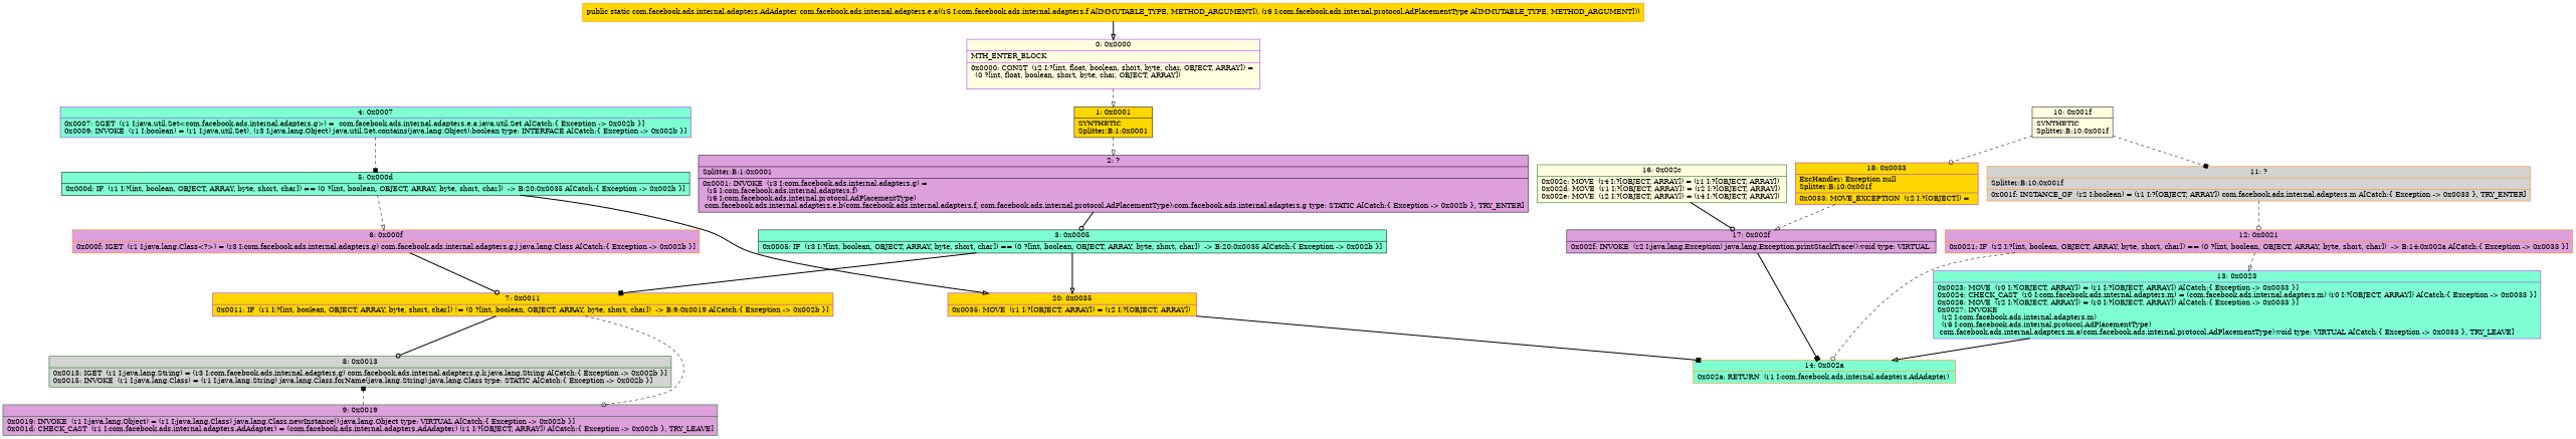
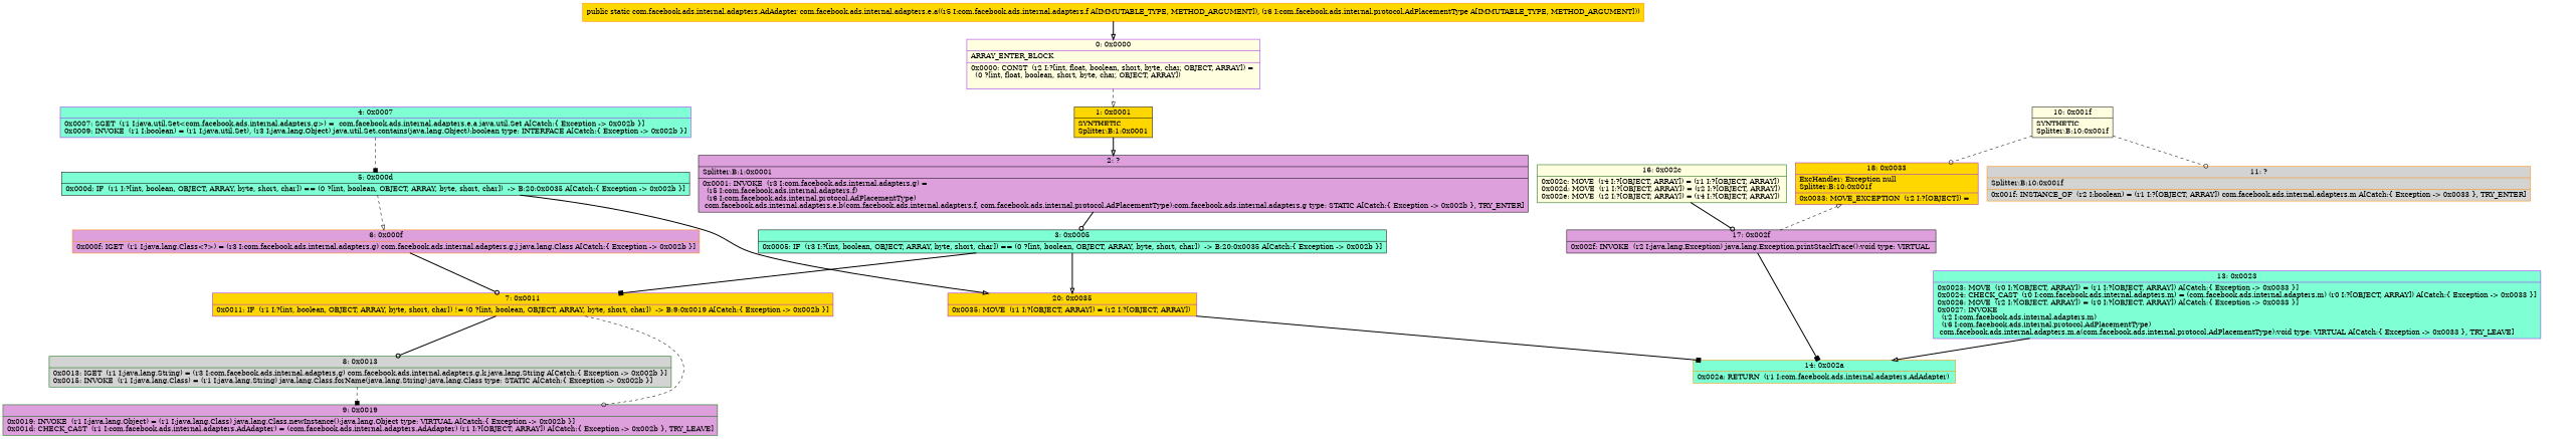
  digraph {
    node [color=purple fillcolor=gold shape=record style=filled]
    edge [arrowhead=onormal style=dashed]
-   n1 [fillcolor=lightyellow label="{0\:\ 0x0000|MTH_ENTER_BLOCK\l|0x0000: CONST  (r2 I:?[int, float, boolean, short, byte, char, OBJECT, ARRAY]) = \l  (0 ?[int, float, boolean, short, byte, char, OBJECT, ARRAY])\l \l}"]
+   n1 [fillcolor=lightyellow label="{0\:\ 0x0000|ARRAY_ENTER_BLOCK\l|0x0000: CONST  (r2 I:?[int, float, boolean, short, byte, char, OBJECT, ARRAY]) = \l  (0 ?[int, float, boolean, short, byte, char, OBJECT, ARRAY])\l \l}"]
    n2 [color=black label="{1\:\ 0x0001|SYNTHETIC\lSplitter:B:1:0x0001\l}"]
    n3 [color=black fillcolor=plum label="{2\:\ ?|Splitter:B:1:0x0001\l|0x0001: INVOKE  (r3 I:com.facebook.ads.internal.adapters.g) = \l  (r5 I:com.facebook.ads.internal.adapters.f)\l  (r6 I:com.facebook.ads.internal.protocol.AdPlacementType)\l com.facebook.ads.internal.adapters.e.b(com.facebook.ads.internal.adapters.f, com.facebook.ads.internal.protocol.AdPlacementType):com.facebook.ads.internal.adapters.g type: STATIC A[Catch:\{ Exception \-\> 0x002b \}, TRY_ENTER]\l}"]
    n4 [color=black fillcolor=aquamarine label="{3\:\ 0x0005|0x0005: IF  (r3 I:?[int, boolean, OBJECT, ARRAY, byte, short, char]) == (0 ?[int, boolean, OBJECT, ARRAY, byte, short, char])  \-\> B:20:0x0035 A[Catch:\{ Exception \-\> 0x002b \}]\l}"]
    n5 [label="{20\:\ 0x0035|0x0035: MOVE  (r1 I:?[OBJECT, ARRAY]) = (r2 I:?[OBJECT, ARRAY]) \l}"]
    n6 [label="{7\:\ 0x0011|0x0011: IF  (r1 I:?[int, boolean, OBJECT, ARRAY, byte, short, char]) != (0 ?[int, boolean, OBJECT, ARRAY, byte, short, char])  \-\> B:9:0x0019 A[Catch:\{ Exception \-\> 0x002b \}]\l}"]
    n7 [fillcolor=aquamarine label="{4\:\ 0x0007|0x0007: SGET  (r1 I:java.util.Set\<com.facebook.ads.internal.adapters.g\>) =  com.facebook.ads.internal.adapters.e.a java.util.Set A[Catch:\{ Exception \-\> 0x002b \}]\l0x0009: INVOKE  (r1 I:boolean) = (r1 I:java.util.Set), (r3 I:java.lang.Object) java.util.Set.contains(java.lang.Object):boolean type: INTERFACE A[Catch:\{ Exception \-\> 0x002b \}]\l}"]
    n8 [color=black fillcolor=aquamarine label="{5\:\ 0x000d|0x000d: IF  (r1 I:?[int, boolean, OBJECT, ARRAY, byte, short, char]) == (0 ?[int, boolean, OBJECT, ARRAY, byte, short, char])  \-\> B:20:0x0035 A[Catch:\{ Exception \-\> 0x002b \}]\l}"]
    n9 [color=darkorange fillcolor=aquamarine label="{14\:\ 0x002a|0x002a: RETURN  (r1 I:com.facebook.ads.internal.adapters.AdAdapter) \l}"]
    n10 [color=darkorange fillcolor=plum label="{6\:\ 0x000f|0x000f: IGET  (r1 I:java.lang.Class\<?\>) = (r3 I:com.facebook.ads.internal.adapters.g) com.facebook.ads.internal.adapters.g.j java.lang.Class A[Catch:\{ Exception \-\> 0x002b \}]\l}"]
    n11 [color=darkgreen fillcolor=lightgrey label="{8\:\ 0x0013|0x0013: IGET  (r1 I:java.lang.String) = (r3 I:com.facebook.ads.internal.adapters.g) com.facebook.ads.internal.adapters.g.k java.lang.String A[Catch:\{ Exception \-\> 0x002b \}]\l0x0015: INVOKE  (r1 I:java.lang.Class) = (r1 I:java.lang.String) java.lang.Class.forName(java.lang.String):java.lang.Class type: STATIC A[Catch:\{ Exception \-\> 0x002b \}]\l}"]
    n12 [color=darkgreen fillcolor=plum label="{9\:\ 0x0019|0x0019: INVOKE  (r1 I:java.lang.Object) = (r1 I:java.lang.Class) java.lang.Class.newInstance():java.lang.Object type: VIRTUAL A[Catch:\{ Exception \-\> 0x002b \}]\l0x001d: CHECK_CAST  (r1 I:com.facebook.ads.internal.adapters.AdAdapter) = (com.facebook.ads.internal.adapters.AdAdapter) (r1 I:?[OBJECT, ARRAY]) A[Catch:\{ Exception \-\> 0x002b \}, TRY_LEAVE]\l}"]
    n13 [color=black fillcolor=lightyellow label="{10\:\ 0x001f|SYNTHETIC\lSplitter:B:10:0x001f\l}"]
    n14 [color=darkorange fillcolor=lightgrey label="{11\:\ ?|Splitter:B:10:0x001f\l|0x001f: INSTANCE_OF  (r2 I:boolean) = (r1 I:?[OBJECT, ARRAY]) com.facebook.ads.internal.adapters.m A[Catch:\{ Exception \-\> 0x0033 \}, TRY_ENTER]\l}"]
    n15 [label="{18\:\ 0x0033|ExcHandler: Exception null\lSplitter:B:10:0x001f\l|0x0033: MOVE_EXCEPTION  (r2 I:?[OBJECT]) =  \l}"]
-   n16 [color=darkorange fillcolor=plum label="{12\:\ 0x0021|0x0021: IF  (r2 I:?[int, boolean, OBJECT, ARRAY, byte, short, char]) == (0 ?[int, boolean, OBJECT, ARRAY, byte, short, char])  \-\> B:14:0x002a A[Catch:\{ Exception \-\> 0x0033 \}]\l}"]
    n17 [color=black fillcolor=plum label="{17\:\ 0x002f|0x002f: INVOKE  (r2 I:java.lang.Exception) java.lang.Exception.printStackTrace():void type: VIRTUAL \l}"]
    n18 [fillcolor=aquamarine label="{13\:\ 0x0023|0x0023: MOVE  (r0 I:?[OBJECT, ARRAY]) = (r1 I:?[OBJECT, ARRAY]) A[Catch:\{ Exception \-\> 0x0033 \}]\l0x0024: CHECK_CAST  (r0 I:com.facebook.ads.internal.adapters.m) = (com.facebook.ads.internal.adapters.m) (r0 I:?[OBJECT, ARRAY]) A[Catch:\{ Exception \-\> 0x0033 \}]\l0x0026: MOVE  (r2 I:?[OBJECT, ARRAY]) = (r0 I:?[OBJECT, ARRAY]) A[Catch:\{ Exception \-\> 0x0033 \}]\l0x0027: INVOKE  \l  (r2 I:com.facebook.ads.internal.adapters.m)\l  (r6 I:com.facebook.ads.internal.protocol.AdPlacementType)\l com.facebook.ads.internal.adapters.m.a(com.facebook.ads.internal.protocol.AdPlacementType):void type: VIRTUAL A[Catch:\{ Exception \-\> 0x0033 \}, TRY_LEAVE]\l}"]
    n19 [color=darkgreen fillcolor=lightyellow label="{16\:\ 0x002c|0x002c: MOVE  (r4 I:?[OBJECT, ARRAY]) = (r1 I:?[OBJECT, ARRAY]) \l0x002d: MOVE  (r1 I:?[OBJECT, ARRAY]) = (r2 I:?[OBJECT, ARRAY]) \l0x002e: MOVE  (r2 I:?[OBJECT, ARRAY]) = (r4 I:?[OBJECT, ARRAY]) \l}"]
    n20 [color=darkorange label="{public static com.facebook.ads.internal.adapters.AdAdapter com.facebook.ads.internal.adapters.e.a((r5 I:com.facebook.ads.internal.adapters.f A[IMMUTABLE_TYPE, METHOD_ARGUMENT]), (r6 I:com.facebook.ads.internal.protocol.AdPlacementType A[IMMUTABLE_TYPE, METHOD_ARGUMENT])) }"]
    n1 -> n2
-   n2 -> n3
+   n2 -> n3 [style=bold]
    n3 -> n4 [arrowhead=odot style=bold]
    n4 -> n5 [style=bold]
    n4 -> n6 [arrowhead=box style=bold]
    n5 -> n9 [arrowhead=box style=bold]
    n6 -> n11 [arrowhead=odot style=bold]
    n6 -> n12 [arrowhead=odot]
    n7 -> n8 [arrowhead=box]
    n8 -> n5 [style=bold]
    n8 -> n10
    n10 -> n6 [arrowhead=odot style=bold]
-   n12 -> n11 [arrowhead=box]
-   n13 -> n14 [arrowhead=box]
+   n11 -> n12 [arrowhead=box]
+   n13 -> n14 [arrowhead=odot]
    n13 -> n15 [arrowhead=odot]
-   n14 -> n16 [arrowhead=odot]
-   n15 -> n17
-   n16 -> n9 [arrowhead=odot]
-   n16 -> n18
+   n17 -> n15
    n17 -> n9 [arrowhead=box style=bold]
    n18 -> n9 [style=bold]
    n19 -> n17 [arrowhead=odot style=bold]
    n20 -> n1 [style=bold]
  }
